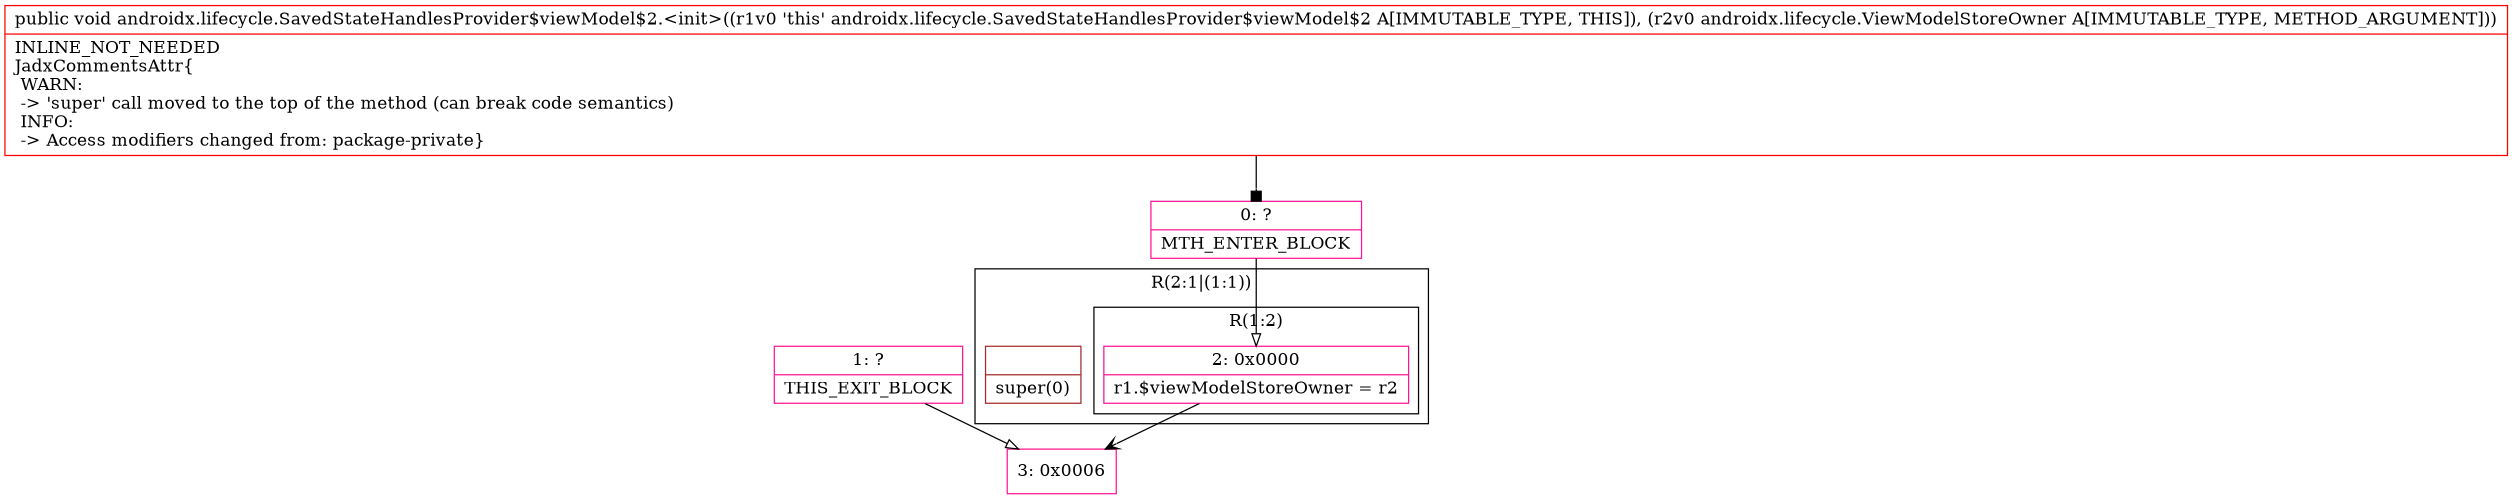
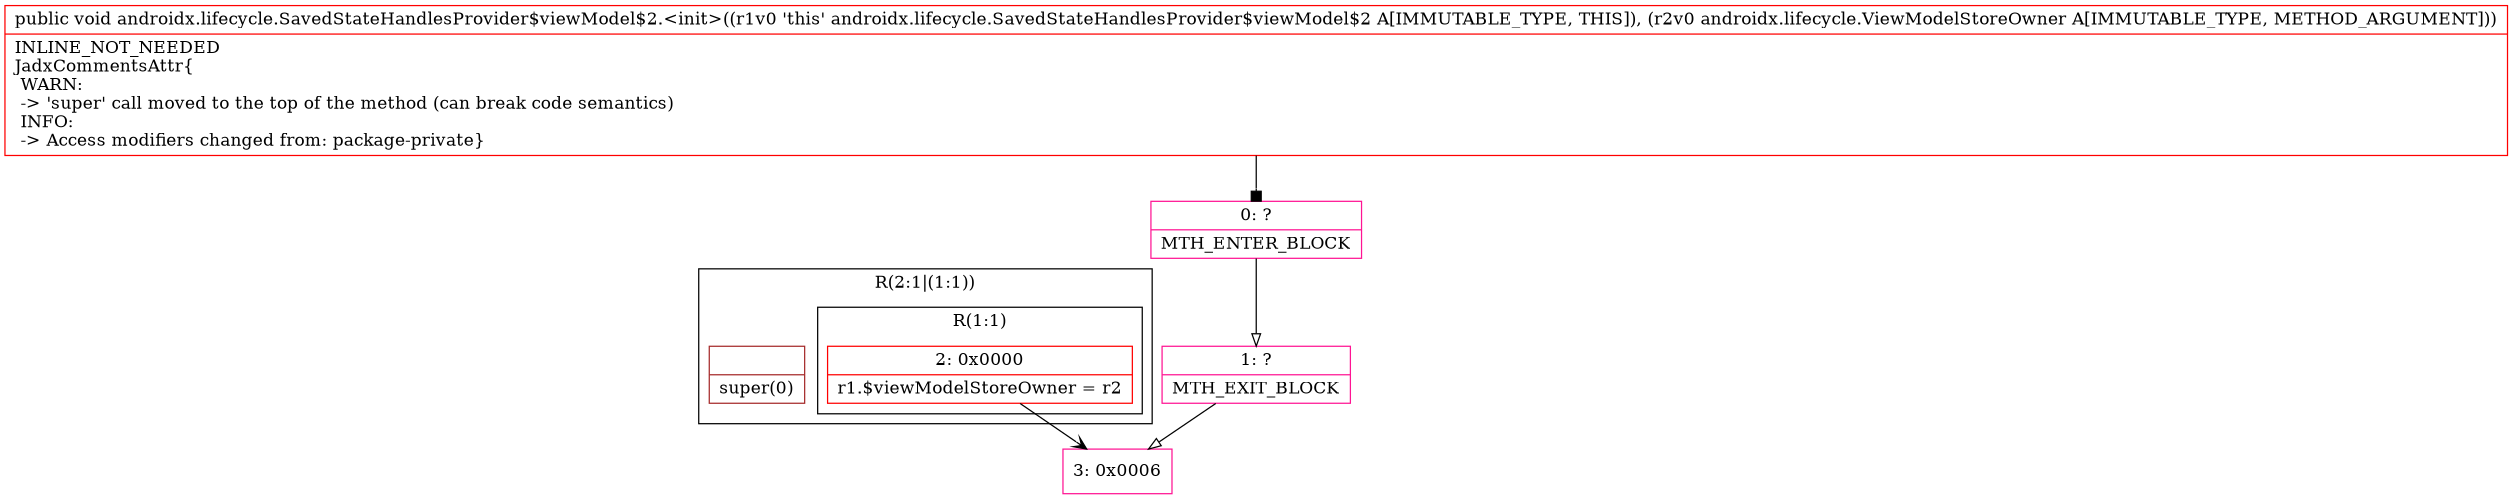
  digraph {
    node [color=deeppink shape=record]
    edge [arrowhead=onormal]
-   n1 [label="{2\:\ 0x0000|r1.$viewModelStoreOwner = r2\l}"]
+   n1 [color=red label="{2\:\ 0x0000|r1.$viewModelStoreOwner = r2\l}"]
    n2 [color=brown label="{|super(0)\l}"]
    n3 [label="{3\:\ 0x0006}"]
    n4 [label="{0\:\ ?|MTH_ENTER_BLOCK\l}"]
-   n5 [label="{1\:\ ?|THIS_EXIT_BLOCK\l}"]
+   n5 [label="{1\:\ ?|MTH_EXIT_BLOCK\l}"]
    n6 [color=red label="{public void androidx.lifecycle.SavedStateHandlesProvider$viewModel$2.\<init\>((r1v0 'this' androidx.lifecycle.SavedStateHandlesProvider$viewModel$2 A[IMMUTABLE_TYPE, THIS]), (r2v0 androidx.lifecycle.ViewModelStoreOwner A[IMMUTABLE_TYPE, METHOD_ARGUMENT]))  | INLINE_NOT_NEEDED\lJadxCommentsAttr\{\l WARN: \l \-\> 'super' call moved to the top of the method (can break code semantics)\l INFO: \l \-\> Access modifiers changed from: package\-private\}\l}"]
    subgraph cluster_1 {
      label="R(2:1|(1:1))"
      n2
      subgraph cluster_2 {
-       label="R(1:2)"
+       label="R(1:1)"
        n1
      }
    }
    n1 -> n3 [arrowhead=vee]
-   n4 -> n1
+   n4 -> n5
    n5 -> n3
    n6 -> n4 [arrowhead=box]
  }
